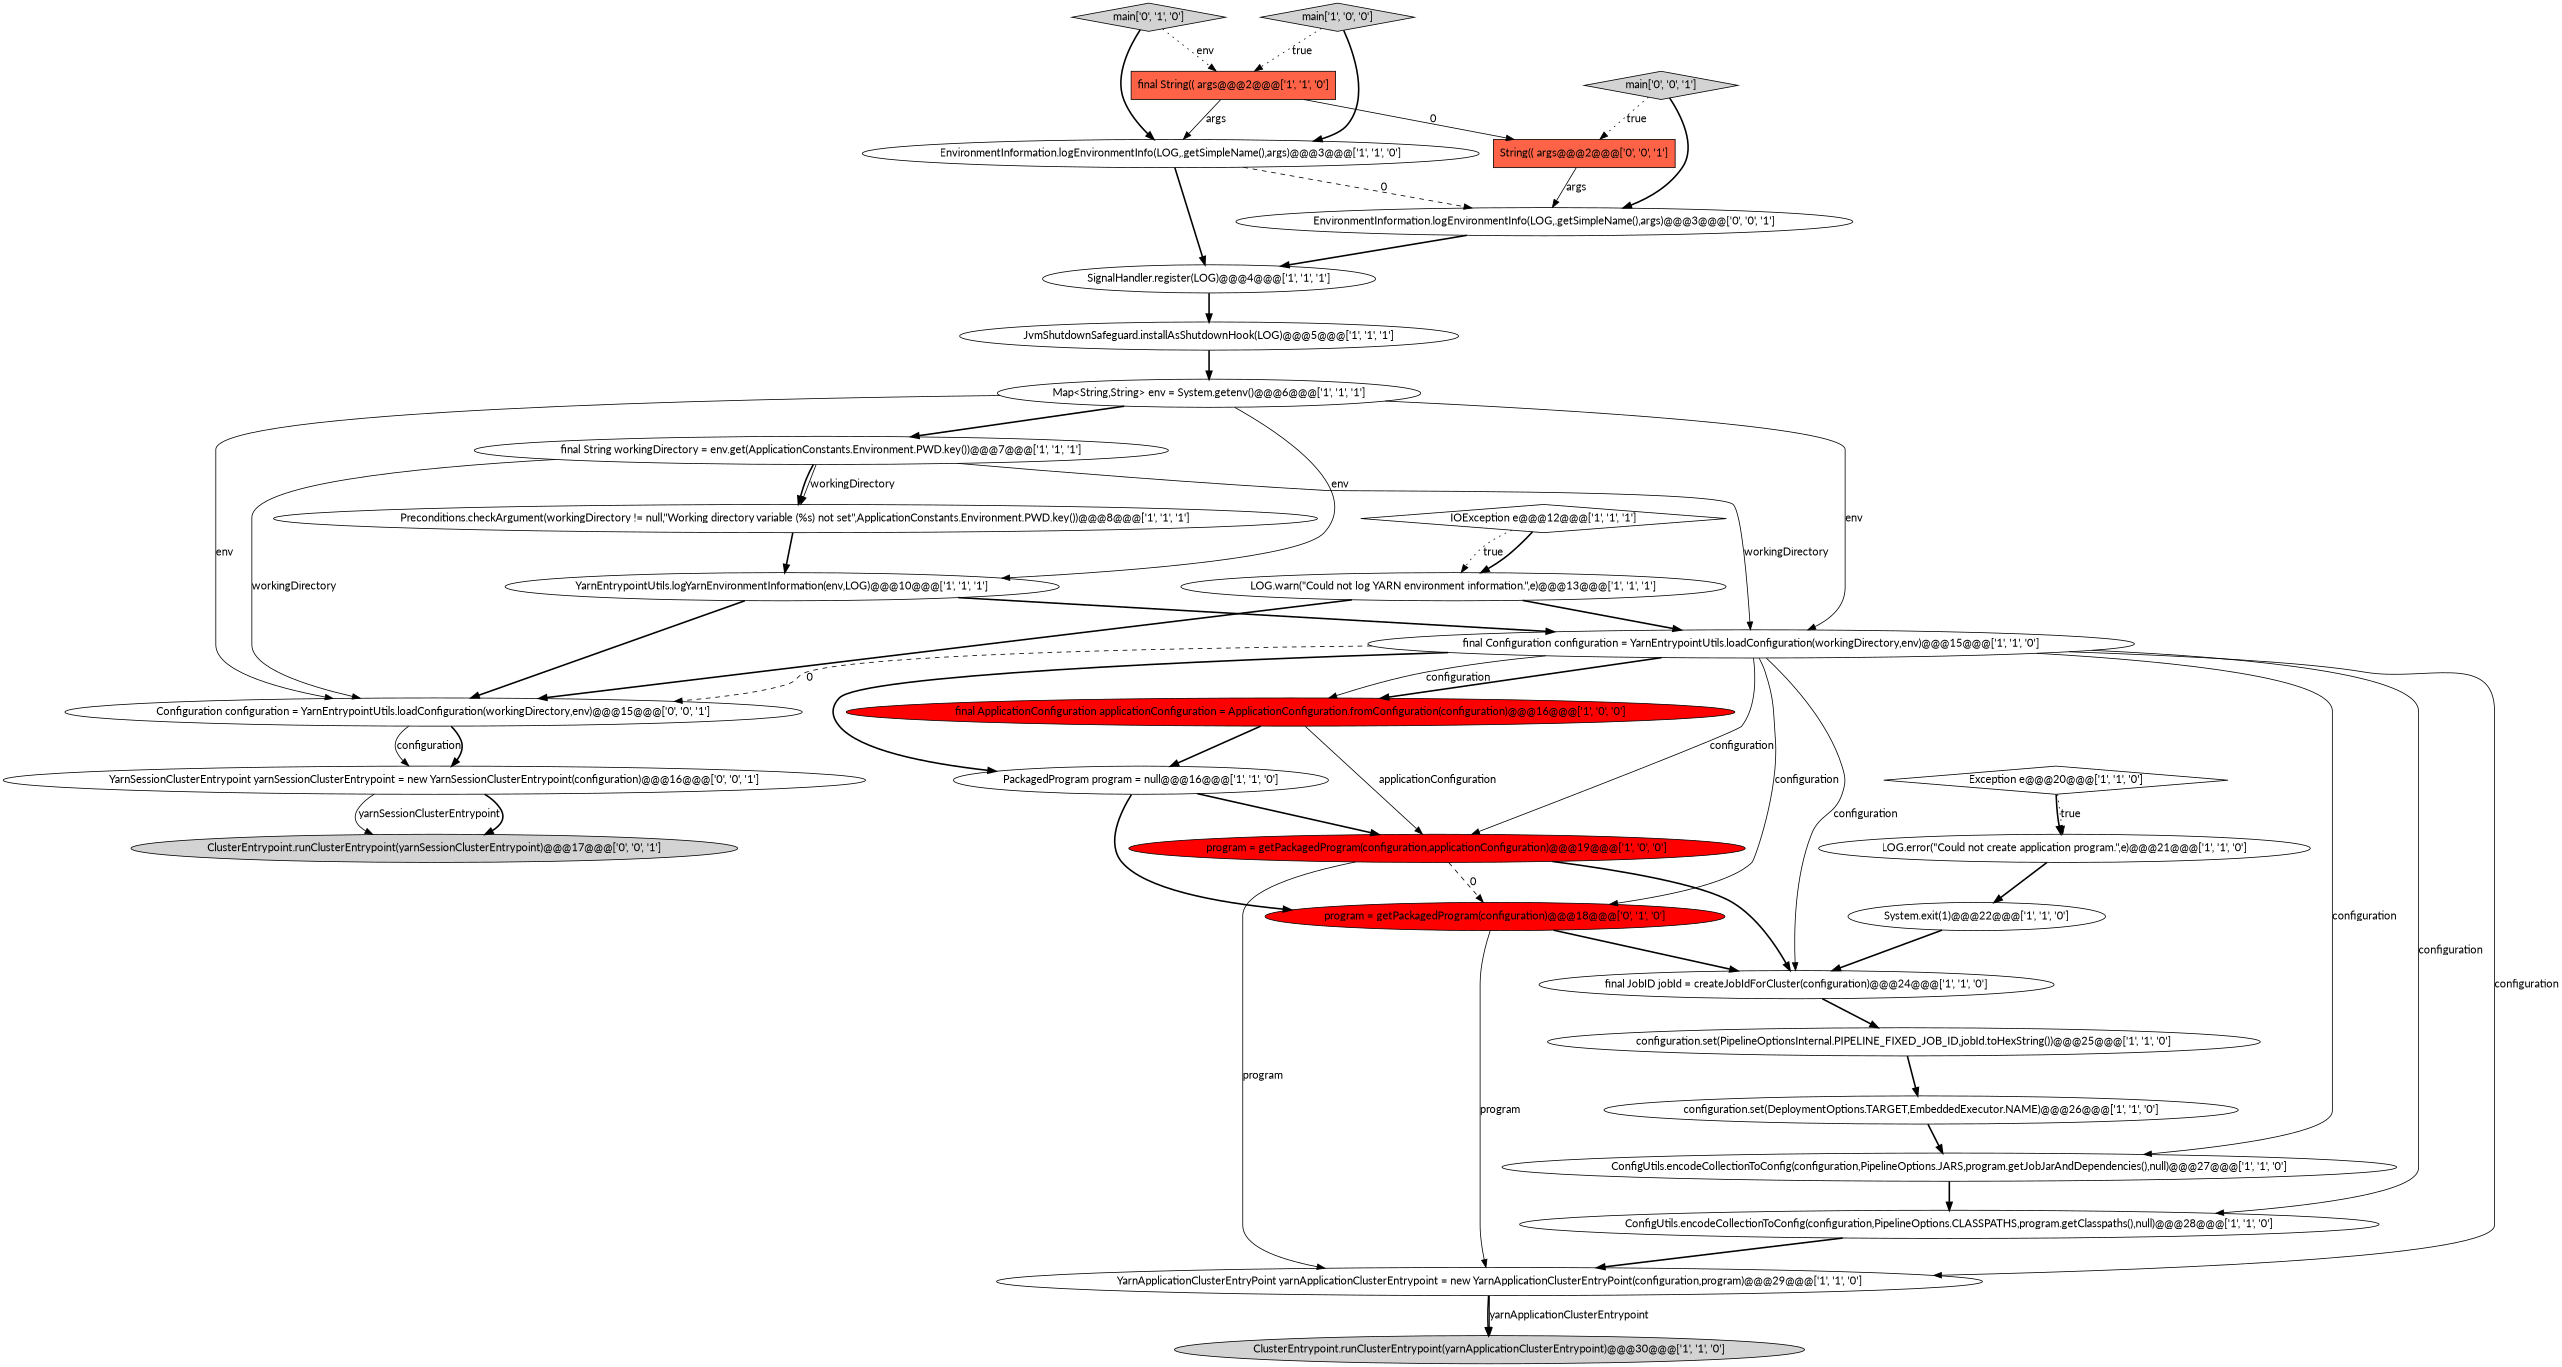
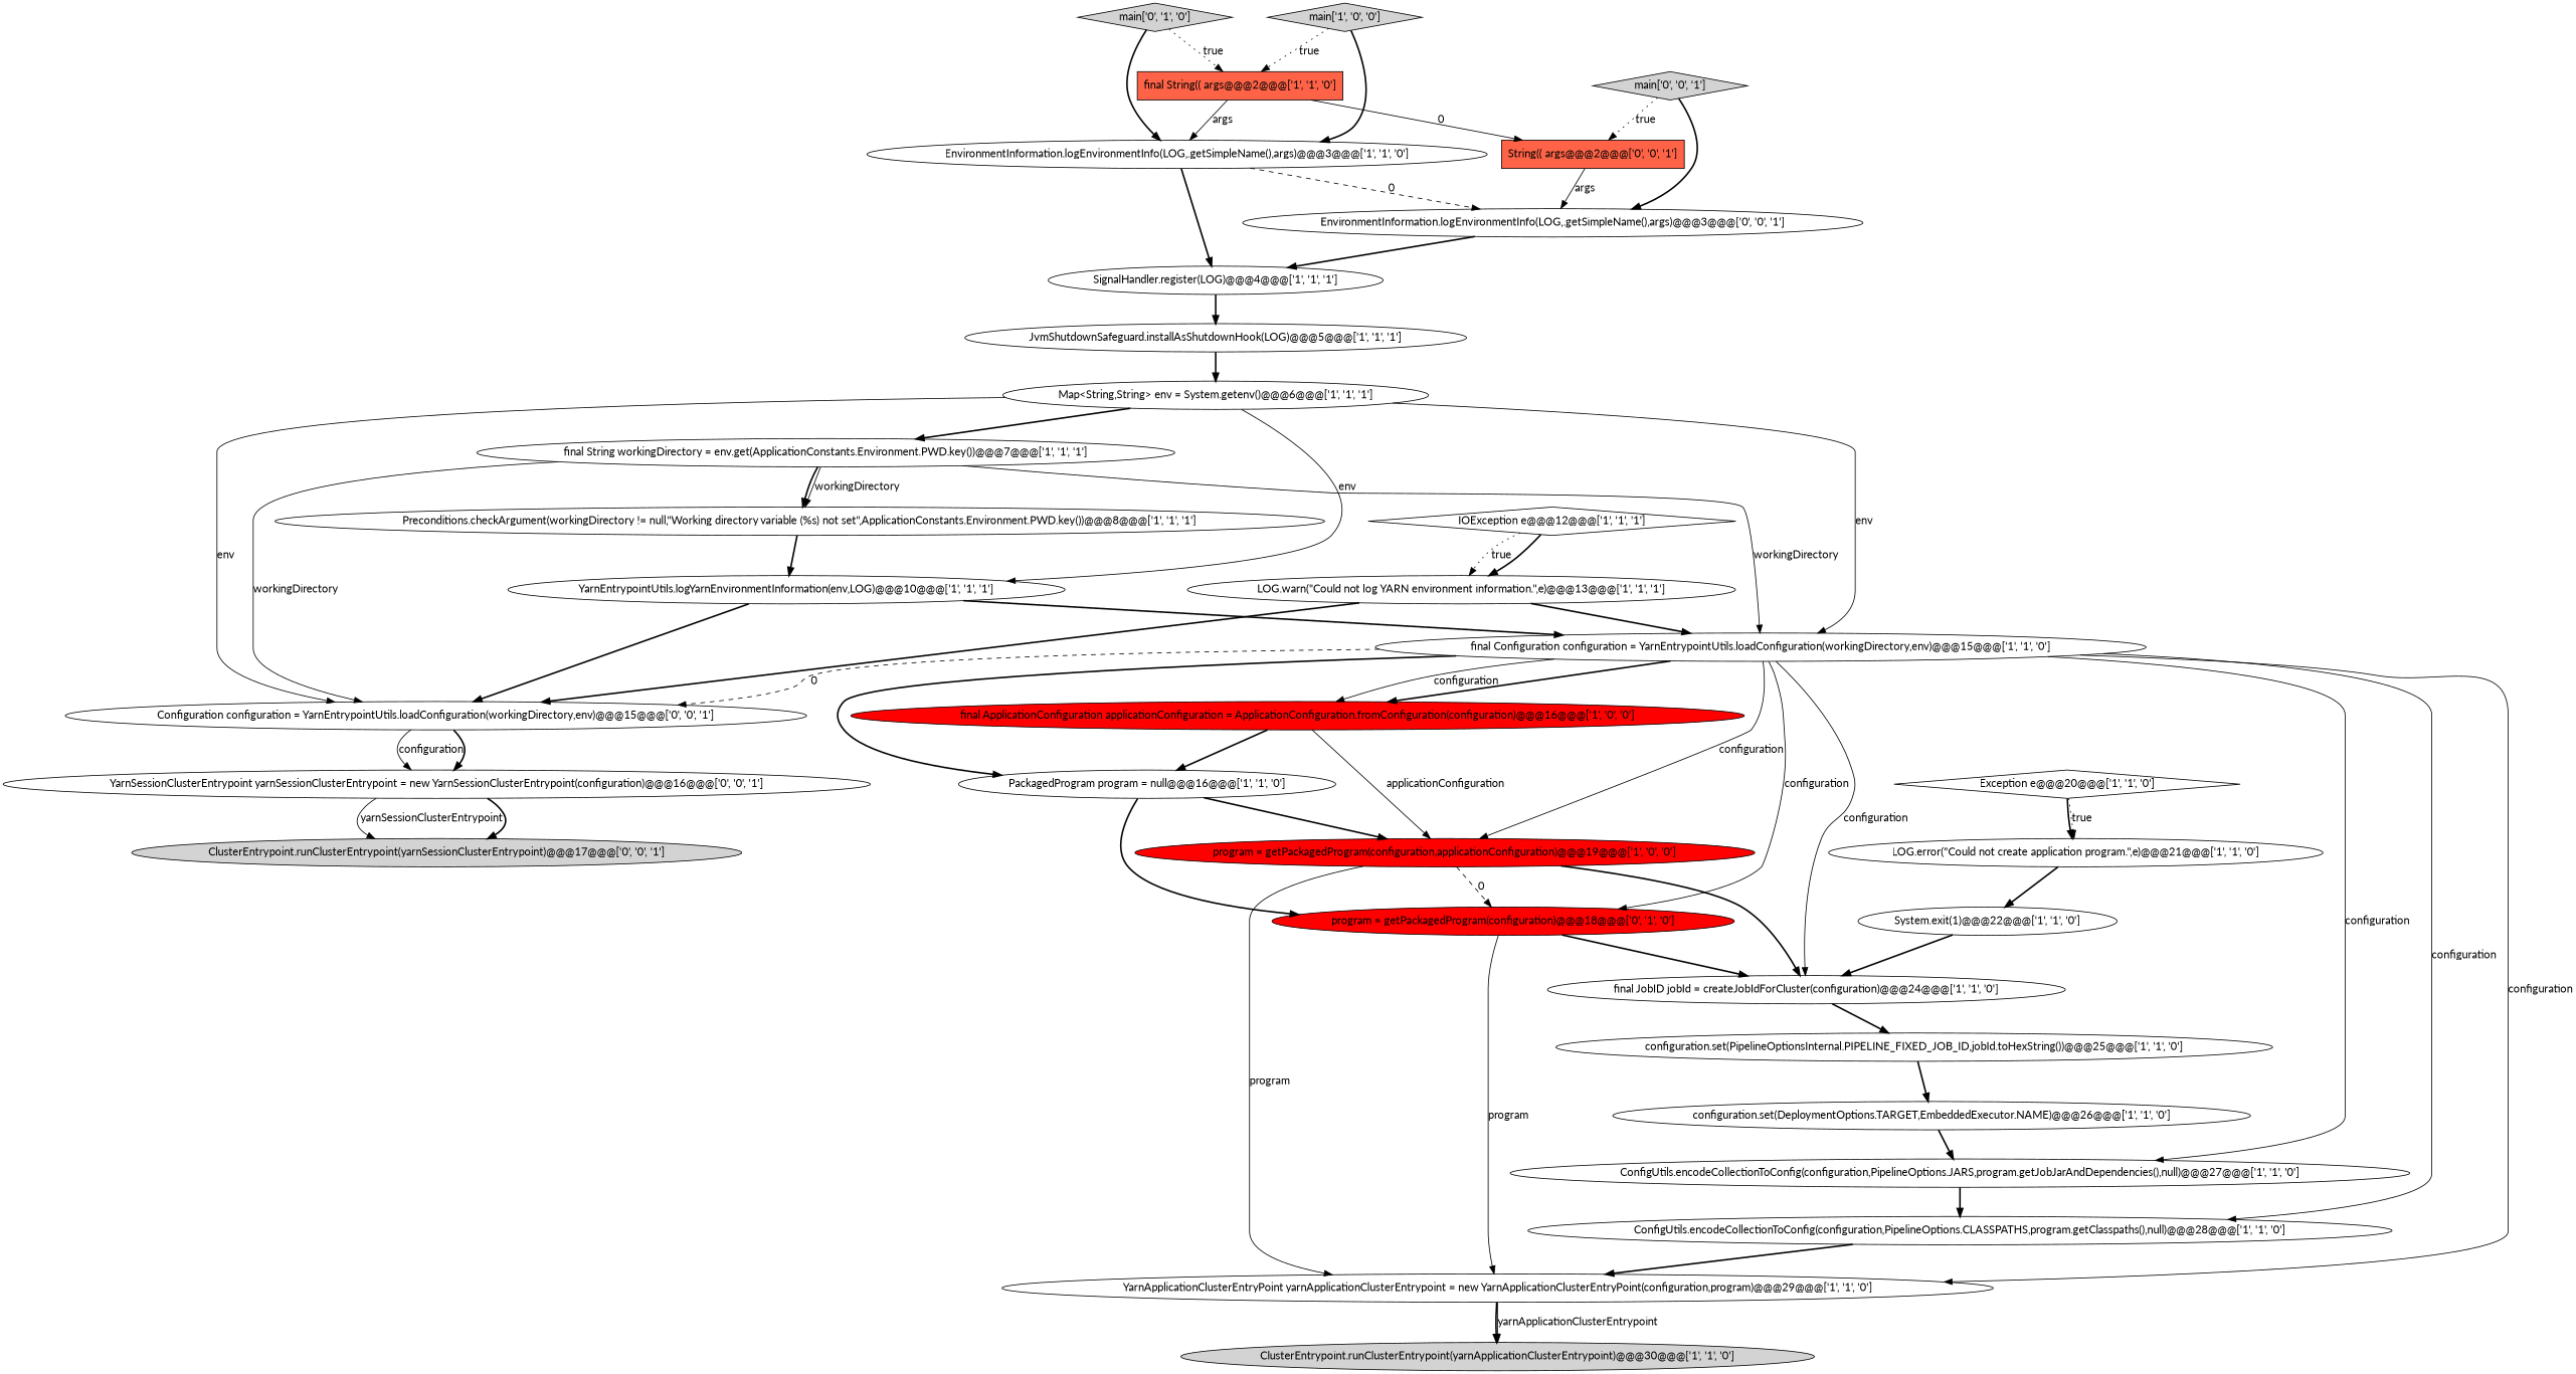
  digraph {
    fontname=Lato
    node [fillcolor=white fontname=Lato shape=ellipse style=filled]
    edge [fontname=Lato style=bold]
    n1 [label="EnvironmentInformation.logEnvironmentInfo(LOG,.getSimpleName(),args)@@@3@@@['1', '1', '0']"]
    n2 [label="EnvironmentInformation.logEnvironmentInfo(LOG,.getSimpleName(),args)@@@3@@@['0', '0', '1']"]
    n3 [label="SignalHandler.register(LOG)@@@4@@@['1', '1', '1']"]
    n4 [label="JvmShutdownSafeguard.installAsShutdownHook(LOG)@@@5@@@['1', '1', '1']"]
    n5 [label="final JobID jobId = createJobIdForCluster(configuration)@@@24@@@['1', '1', '0']"]
    n6 [label="configuration.set(PipelineOptionsInternal.PIPELINE_FIXED_JOB_ID,jobId.toHexString())@@@25@@@['1', '1', '0']"]
    n7 [label="configuration.set(DeploymentOptions.TARGET,EmbeddedExecutor.NAME)@@@26@@@['1', '1', '0']"]
    n8 [label="ConfigUtils.encodeCollectionToConfig(configuration,PipelineOptions.JARS,program.getJobJarAndDependencies(),null)@@@27@@@['1', '1', '0']"]
    n9 [label="ConfigUtils.encodeCollectionToConfig(configuration,PipelineOptions.CLASSPATHS,program.getClasspaths(),null)@@@28@@@['1', '1', '0']"]
    n10 [label="YarnApplicationClusterEntryPoint yarnApplicationClusterEntrypoint = new YarnApplicationClusterEntryPoint(configuration,program)@@@29@@@['1', '1', '0']"]
    n11 [label="YarnSessionClusterEntrypoint yarnSessionClusterEntrypoint = new YarnSessionClusterEntrypoint(configuration)@@@16@@@['0', '0', '1']"]
    n12 [fillcolor=lightgray label="ClusterEntrypoint.runClusterEntrypoint(yarnSessionClusterEntrypoint)@@@17@@@['0', '0', '1']"]
    n13 [label="Map<String,String> env = System.getenv()@@@6@@@['1', '1', '1']"]
    n14 [label="final String workingDirectory = env.get(ApplicationConstants.Environment.PWD.key())@@@7@@@['1', '1', '1']"]
    n15 [label="YarnEntrypointUtils.logYarnEnvironmentInformation(env,LOG)@@@10@@@['1', '1', '1']"]
    n16 [label="Configuration configuration = YarnEntrypointUtils.loadConfiguration(workingDirectory,env)@@@15@@@['0', '0', '1']"]
    n17 [label="final Configuration configuration = YarnEntrypointUtils.loadConfiguration(workingDirectory,env)@@@15@@@['1', '1', '0']"]
    n18 [label="Preconditions.checkArgument(workingDirectory != null,\"Working directory variable (%s) not set\",ApplicationConstants.Environment.PWD.key())@@@8@@@['1', '1', '1']"]
    n19 [fillcolor=red label="final ApplicationConfiguration applicationConfiguration = ApplicationConfiguration.fromConfiguration(configuration)@@@16@@@['1', '0', '0']"]
    n20 [label="PackagedProgram program = null@@@16@@@['1', '1', '0']"]
    n21 [fillcolor=red label="program = getPackagedProgram(configuration,applicationConfiguration)@@@19@@@['1', '0', '0']"]
    n22 [fillcolor=red label="program = getPackagedProgram(configuration)@@@18@@@['0', '1', '0']"]
    n23 [fillcolor=tomato label="final String(( args@@@2@@@['1', '1', '0']" shape=box]
    n24 [fillcolor=tomato label="String(( args@@@2@@@['0', '0', '1']" shape=box]
    n25 [fillcolor=lightgray label="main['0', '1', '0']" shape=diamond]
    n26 [fillcolor=lightgray label="ClusterEntrypoint.runClusterEntrypoint(yarnApplicationClusterEntrypoint)@@@30@@@['1', '1', '0']"]
    n27 [fillcolor=lightgray label="main['0', '0', '1']" shape=diamond]
    n28 [label="IOException e@@@12@@@['1', '1', '1']" shape=diamond]
    n29 [label="LOG.warn(\"Could not log YARN environment information.\",e)@@@13@@@['1', '1', '1']"]
    n30 [label="Exception e@@@20@@@['1', '1', '0']" shape=diamond]
    n31 [label="LOG.error(\"Could not create application program.\",e)@@@21@@@['1', '1', '0']"]
    n32 [label="System.exit(1)@@@22@@@['1', '1', '0']"]
    n33 [fillcolor=lightgray label="main['1', '0', '0']" shape=diamond]
    n1 -> n2 [label=0 style=dashed]
    n1 -> n3
    n2 -> n3
    n3 -> n4
    n4 -> n13
    n5 -> n6
    n6 -> n7
    n7 -> n8
    n8 -> n9
    n9 -> n10
    n10 -> n26
    n10 -> n26 [label=yarnApplicationClusterEntrypoint style=solid]
    n11 -> n12 [label=yarnSessionClusterEntrypoint style=solid]
    n11 -> n12
    n13 -> n14
    n13 -> n15 [label=env style=solid]
    n13 -> n16 [label=env style=solid]
    n13 -> n17 [label=env style=solid]
    n14 -> n16 [label=workingDirectory style=solid]
    n14 -> n17 [label=workingDirectory style=solid]
    n14 -> n18
    n14 -> n18 [label=workingDirectory style=solid]
    n15 -> n16
    n15 -> n17
    n16 -> n11 [label=configuration style=solid]
    n16 -> n11
    n17 -> n5 [label=configuration style=solid]
    n17 -> n8 [label=configuration style=solid]
    n17 -> n9 [label=configuration style=solid]
    n17 -> n10 [label=configuration style=solid]
    n17 -> n16 [label=0 style=dashed]
    n17 -> n19
    n17 -> n19 [label=configuration style=solid]
    n17 -> n20
    n17 -> n21 [label=configuration style=solid]
    n17 -> n22 [label=configuration style=solid]
    n18 -> n15
    n19 -> n20
    n19 -> n21 [label=applicationConfiguration style=solid]
    n20 -> n21
    n20 -> n22
    n21 -> n5
    n21 -> n10 [label=program style=solid]
    n21 -> n22 [label=0 style=dashed]
    n22 -> n5
    n22 -> n10 [label=program style=solid]
    n23 -> n1 [label=args style=solid]
    n23 -> n24 [label=0 style=solid]
    n24 -> n2 [label=args style=solid]
    n25 -> n1
-   n25 -> n23 [label=env style=dotted]
+   n25 -> n23 [label=true style=dotted]
    n27 -> n2
    n27 -> n24 [label=true style=dotted]
    n28 -> n29 [label=true style=dotted]
    n28 -> n29
    n29 -> n16
    n29 -> n17
    n30 -> n31 [label=true style=dotted]
    n30 -> n31
    n31 -> n32
    n32 -> n5
    n33 -> n1
    n33 -> n23 [label=true style=dotted]
  }
